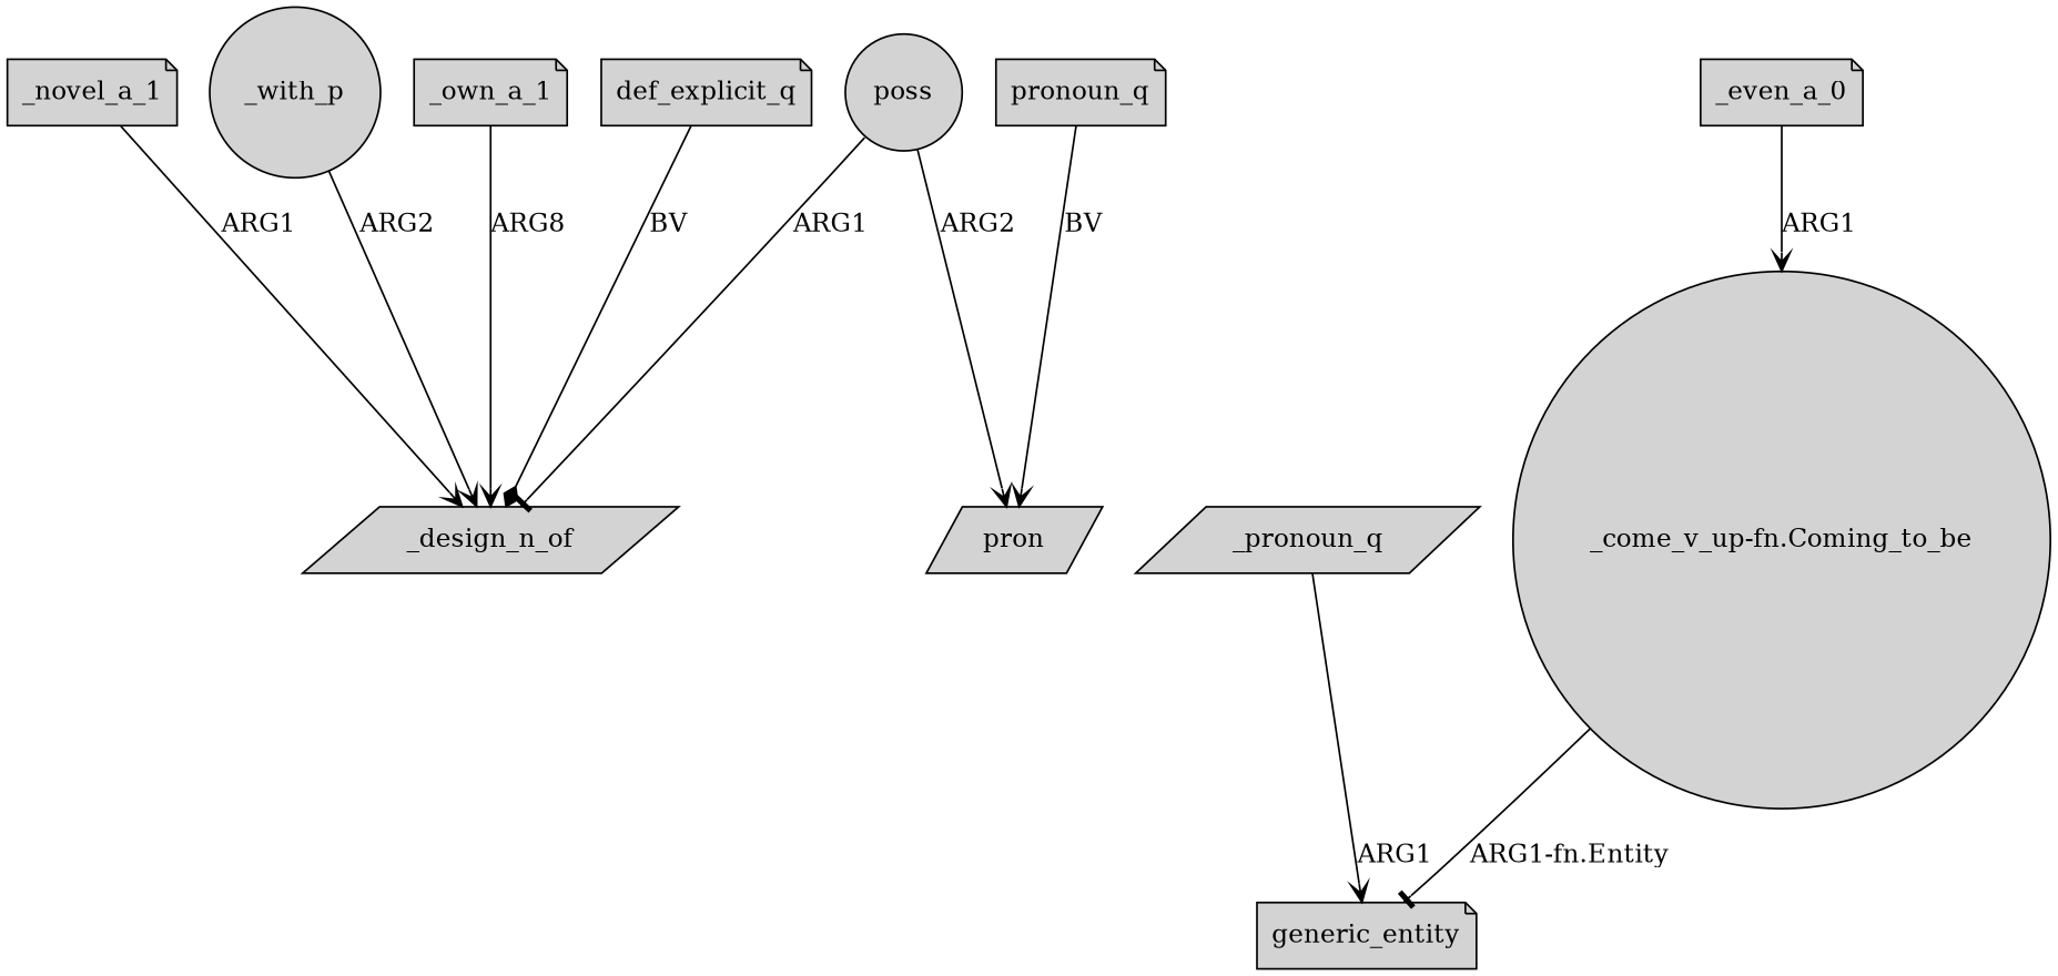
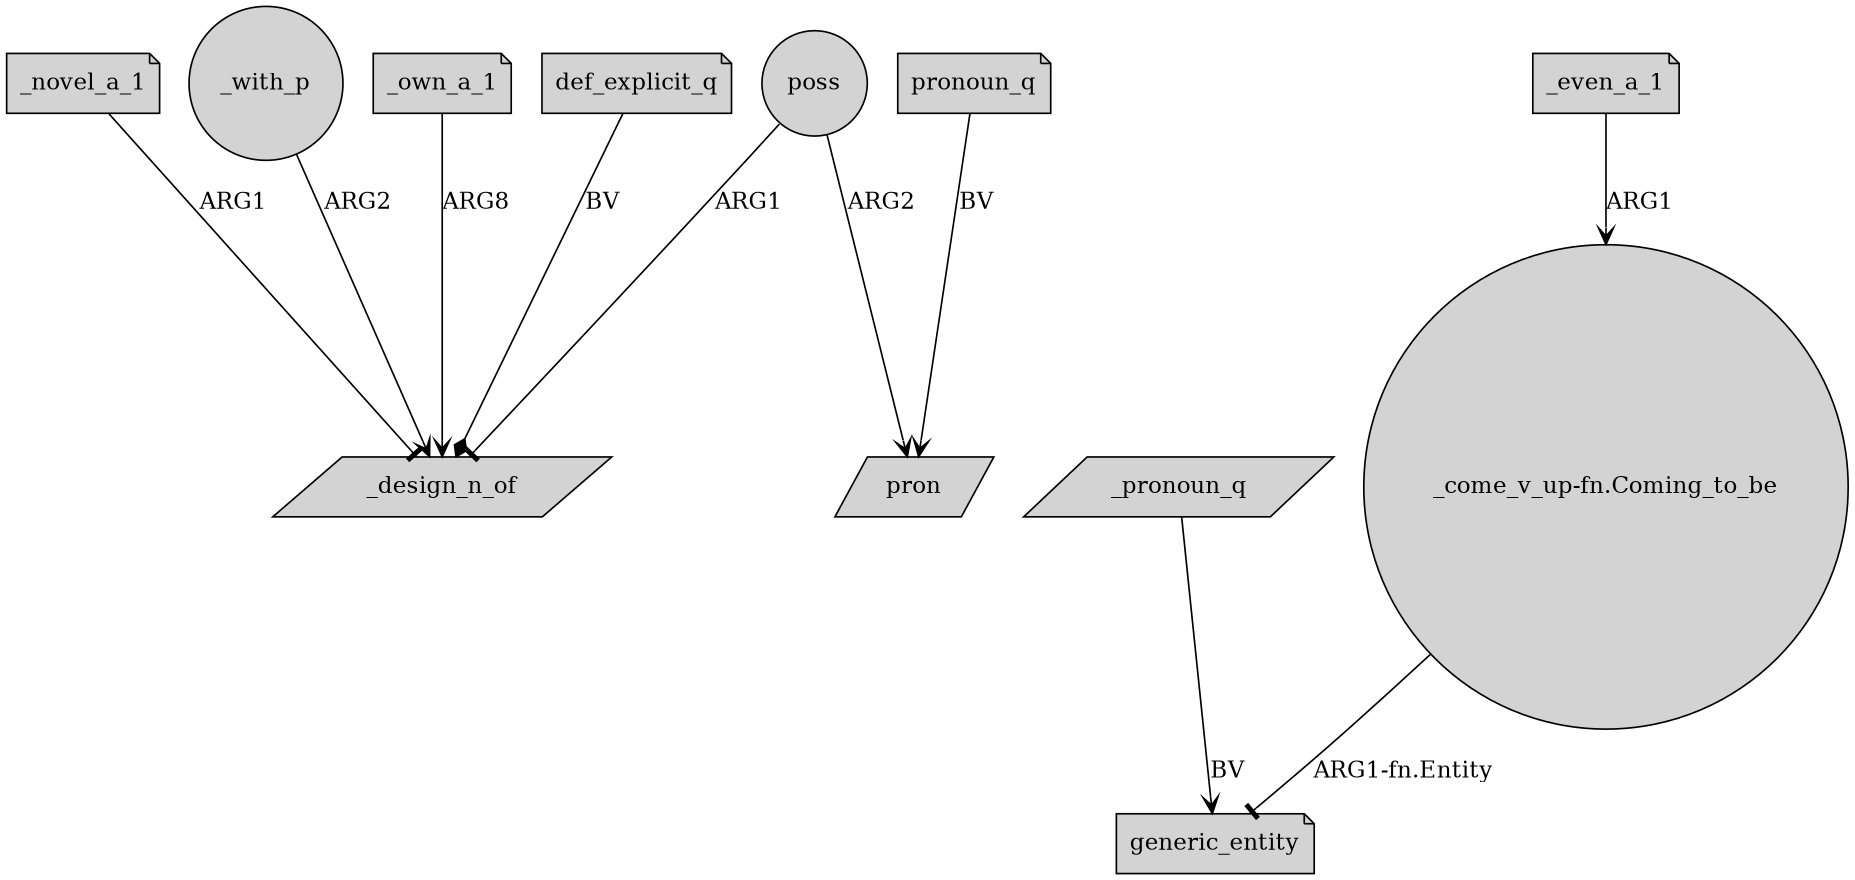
  digraph {
    node [shape=note style=filled]
    edge [arrowhead=vee]
    _design_n_of [shape=parallelogram]
    _novel_a_1
    "_come_v_up-fn.Coming_to_be" [shape=circle]
-   _even_a_1 [label=_even_a_0]
+   _even_a_1
    generic_entity
    _with_p [shape=circle]
    _own_a_1
    n8 [label=_pronoun_q shape=parallelogram]
    def_explicit_q
    pron [shape=parallelogram]
    pronoun_q
    poss [shape=circle]
-   _novel_a_1 -> _design_n_of [label=ARG1]
+   _novel_a_1 -> _design_n_of [arrowhead=tee label=ARG1]
    "_come_v_up-fn.Coming_to_be" -> generic_entity [arrowhead=tee label="ARG1-fn.Entity"]
    _even_a_1 -> "_come_v_up-fn.Coming_to_be" [label=ARG1]
    _with_p -> _design_n_of [label=ARG2]
    _own_a_1 -> _design_n_of [label=ARG8]
-   n8 -> generic_entity [label=ARG1]
+   n8 -> generic_entity [label=BV]
    def_explicit_q -> _design_n_of [arrowhead=diamond label=BV]
    pronoun_q -> pron [label=BV]
    poss -> _design_n_of [arrowhead=tee label=ARG1]
    poss -> pron [label=ARG2]
  }
